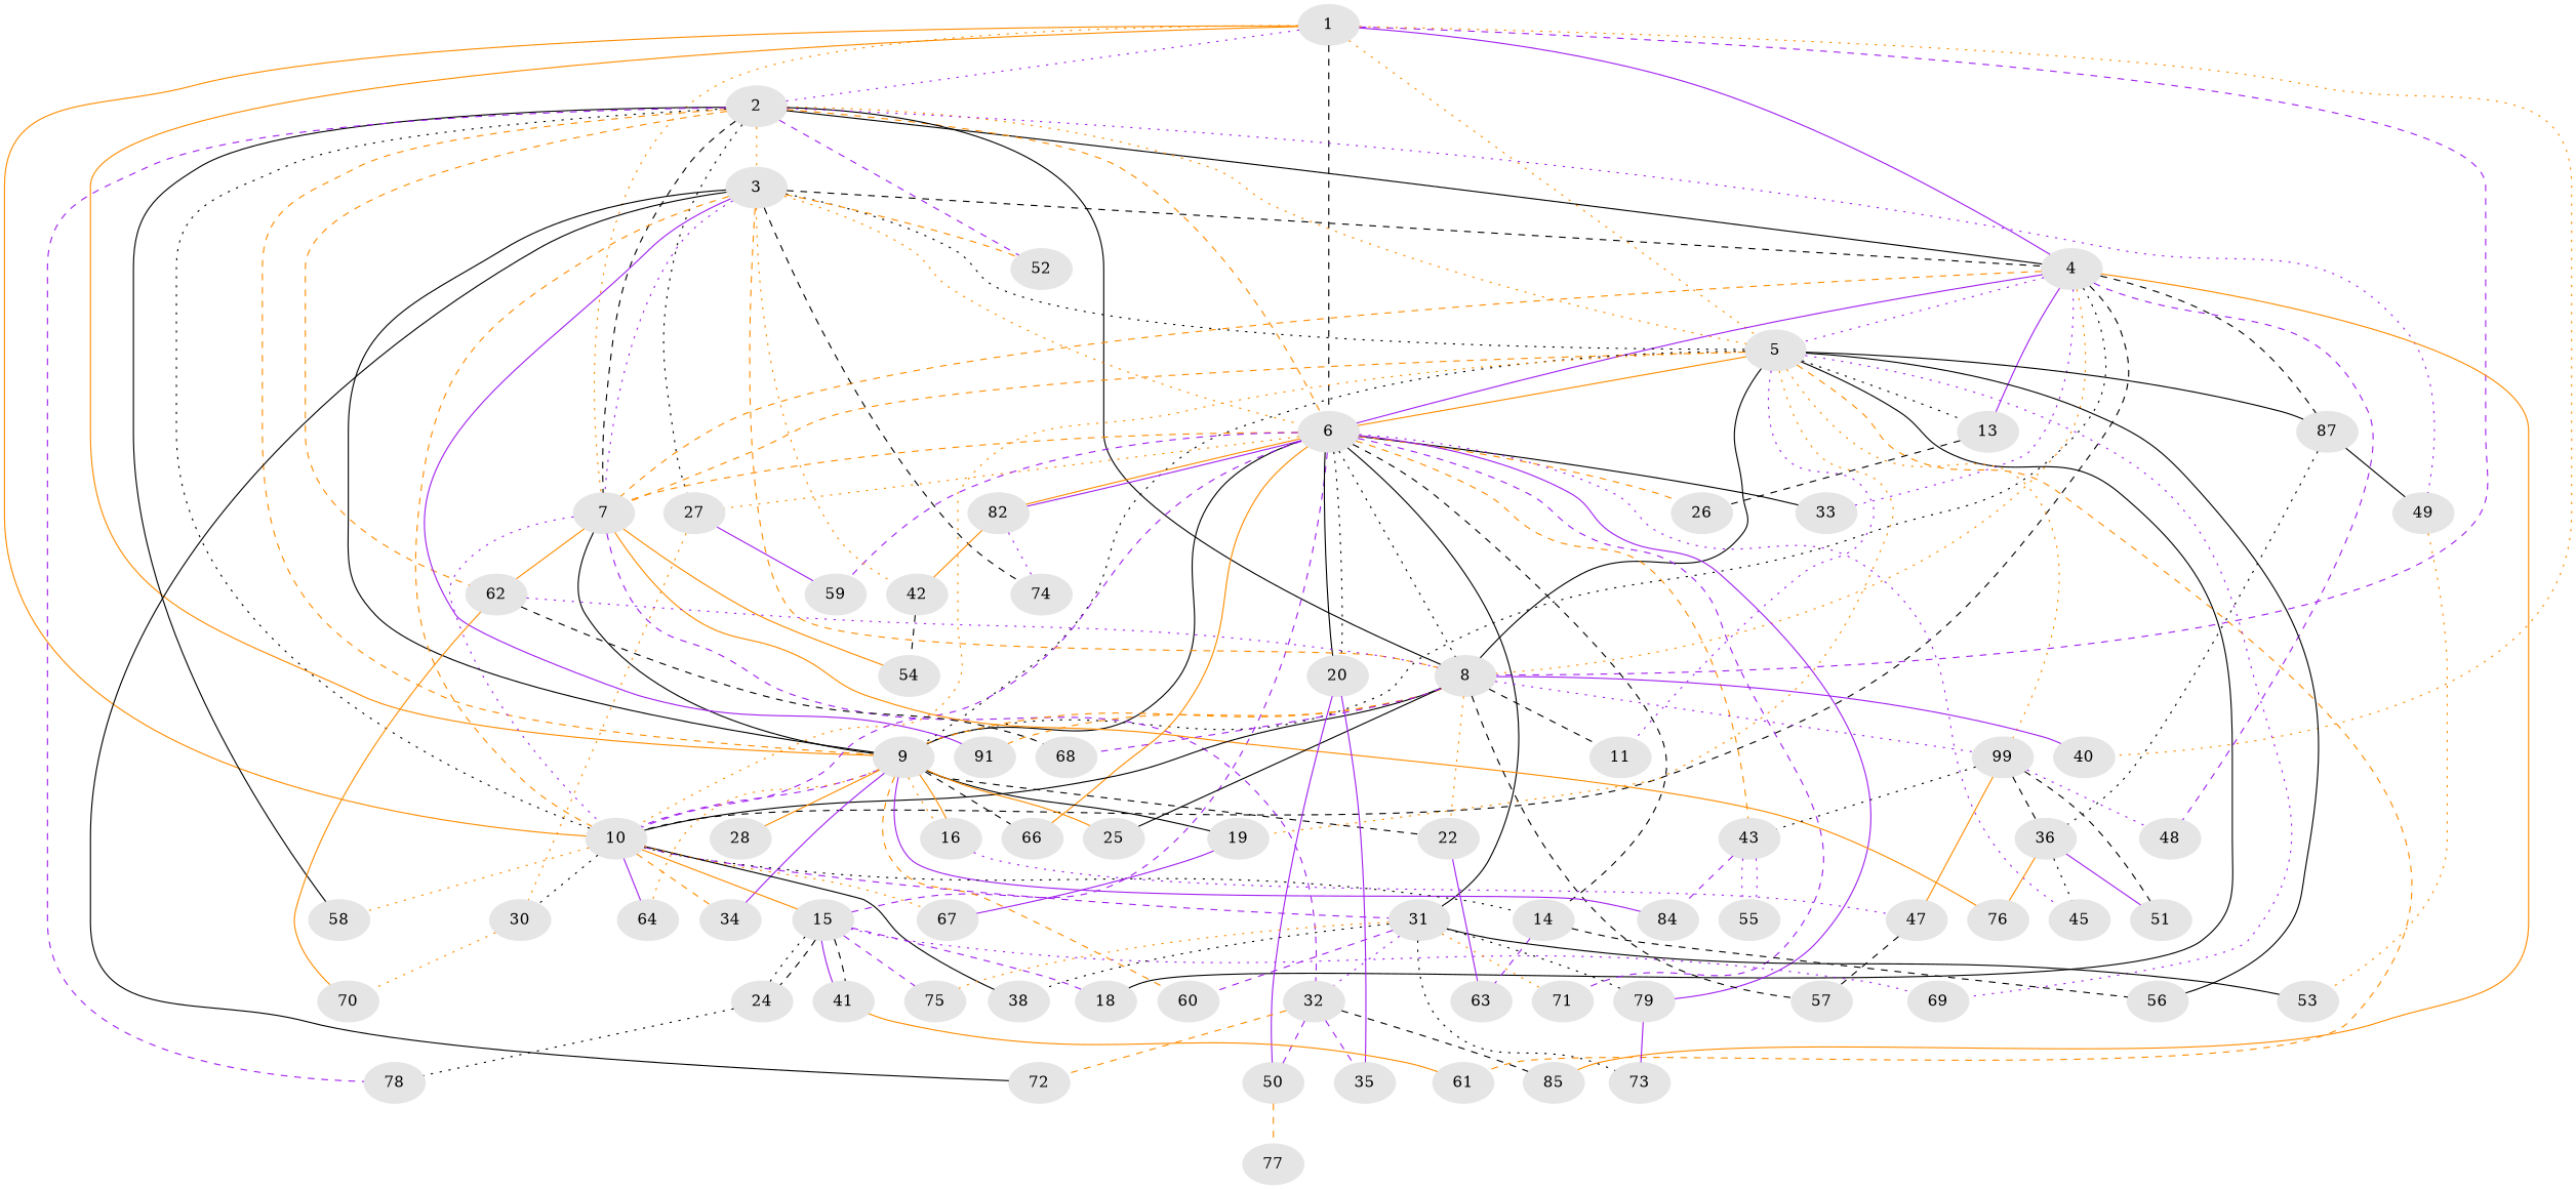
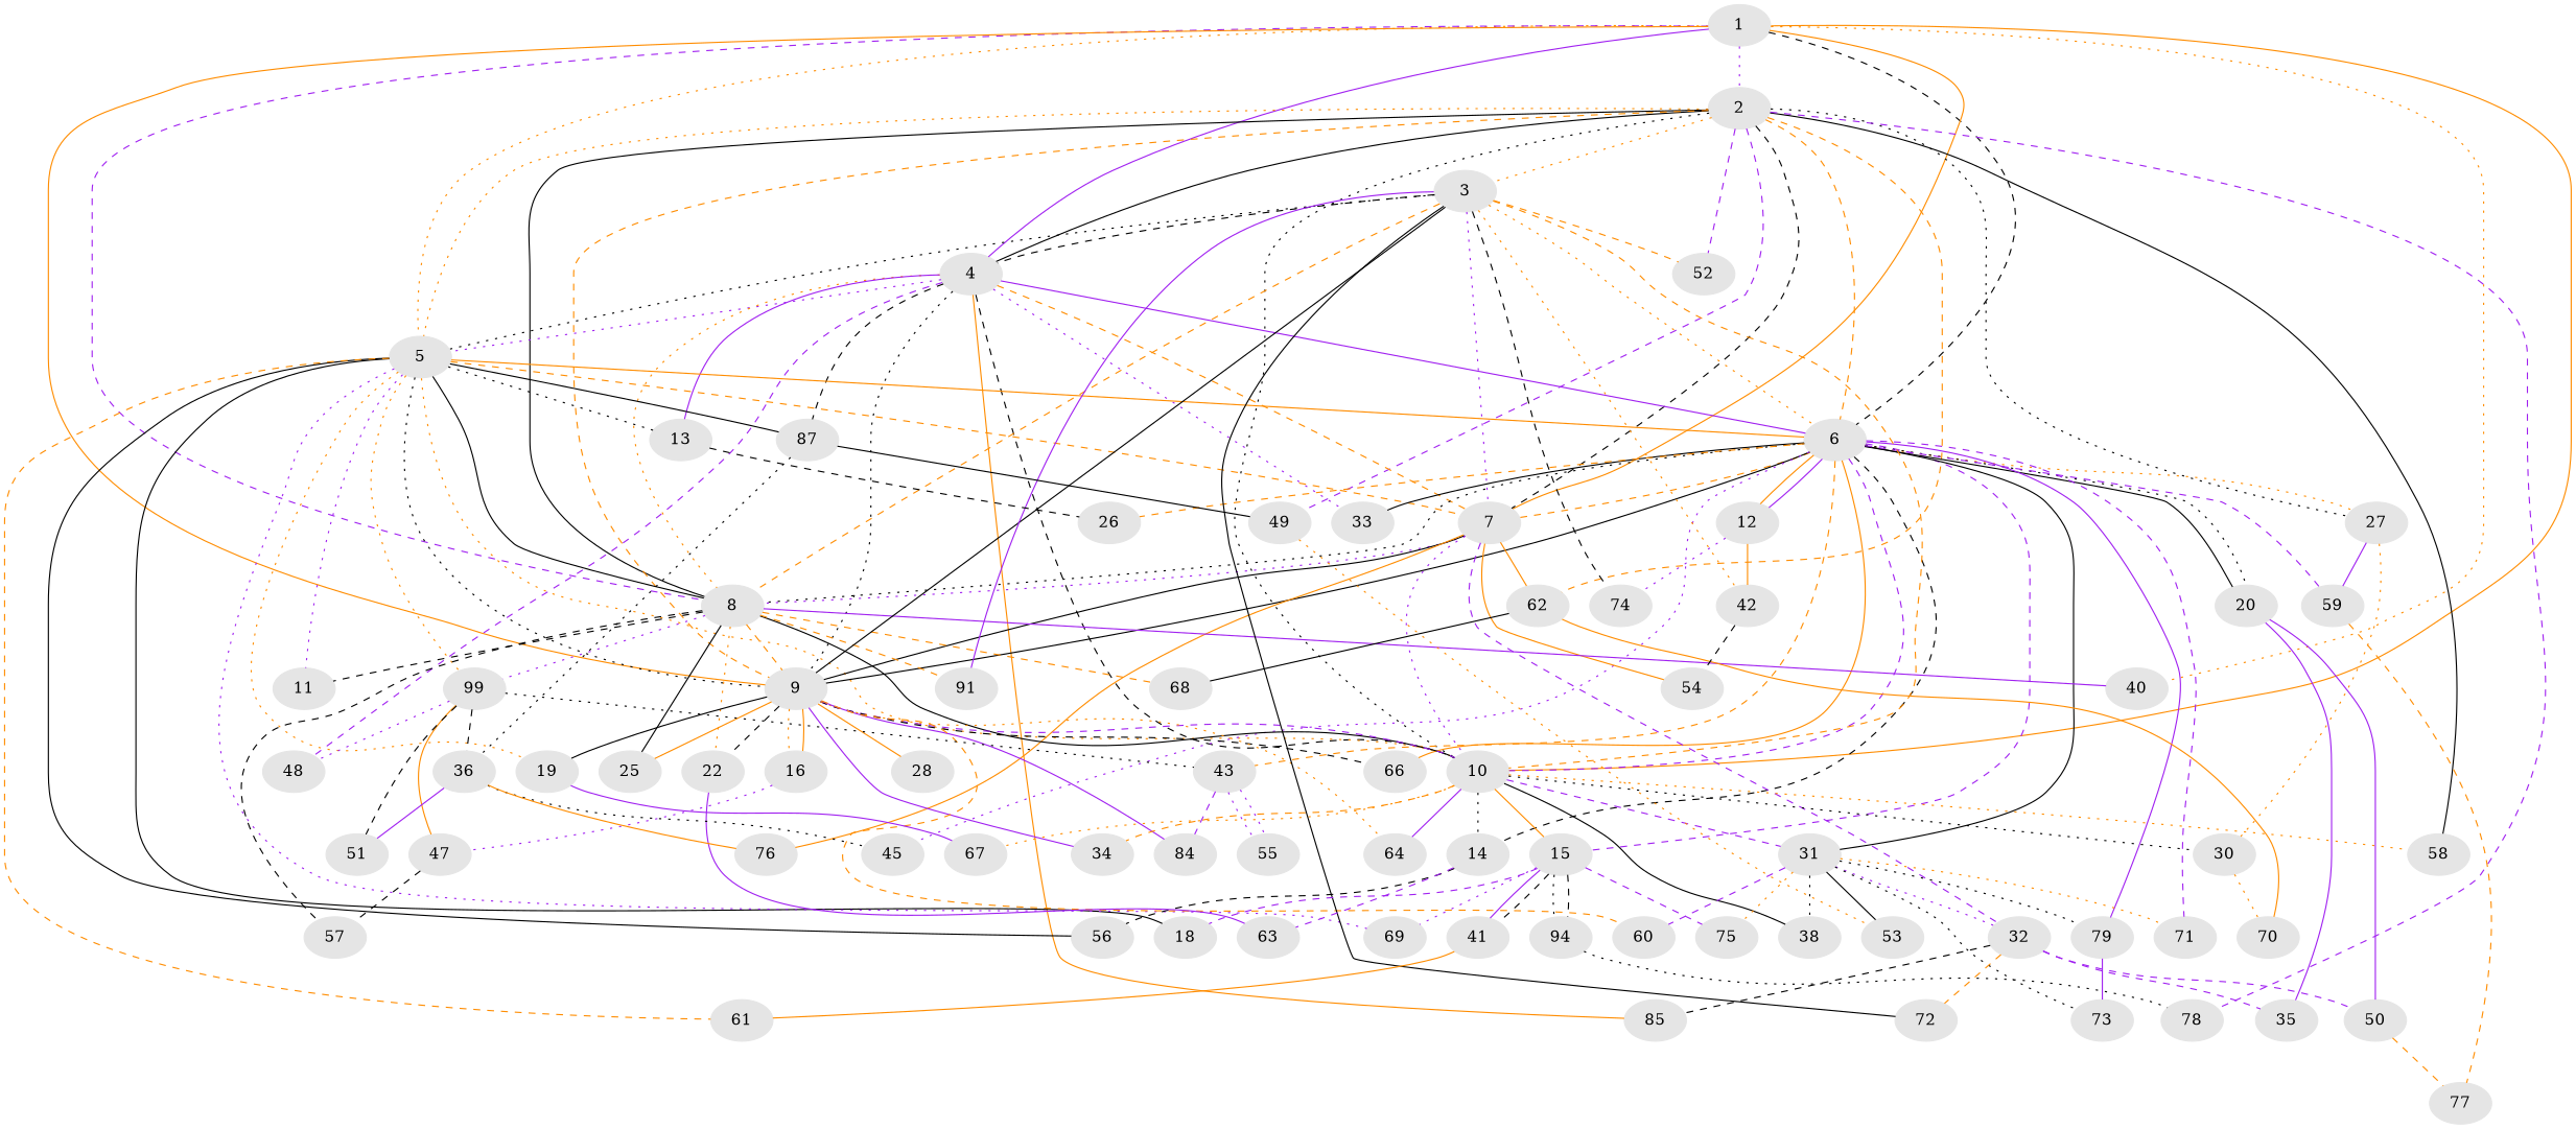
  graph {
    node [color=gray90 style=filled]
    edge [color=darkorange style=dashed]
    1
    2
    4
    5
    6
    7
    8
    9
    10
    40
    3
    27
    49
    52
    58
    62
    78
    n18 [label=91]
    42
    72
    74
    13
    n23 [label=87]
    33
    48
    n26 [label=85]
    11
    18
    19
    n30 [label=99]
    56
    61
    69
-   12 [label=82]
+   12
    14
    15
    20
    26
    31
    n40 [label=79]
    43
    45
    59
    66
    71
    32
    54
    76
    22
    25
    57
    68
    28
    64
    16
    34
    n57 [label=84]
    60
    30
    38
    67
    53
    70
    36
    47
    51
    63
-   24
+   24 [label=94]
    41
    75
    35
    50
    73
    55
    77
    1 -- 2 [color=purple style=dotted]
    1 -- 4 [color=purple style=solid]
    1 -- 5 [style=dotted]
    1 -- 6 [color=black]
-   1 -- 7 [style=dotted]
+   1 -- 7 [style=solid]
    1 -- 8 [color=purple]
    1 -- 9 [style=solid]
    1 -- 10 [style=solid]
    1 -- 40 [style=dotted]
    2 -- 4 [color=black style=solid]
    2 -- 5 [style=dotted]
    2 -- 6
    2 -- 7 [color=black]
    2 -- 8 [color=black style=solid]
    2 -- 9
    2 -- 10 [color=black style=dotted]
    2 -- 3 [style=dotted]
    2 -- 27 [color=black style=dotted]
-   2 -- 49 [color=purple style=dotted]
+   2 -- 49 [color=purple]
    2 -- 52 [color=purple]
    2 -- 58 [color=black style=solid]
    2 -- 62
    2 -- 78 [color=purple]
    4 -- 5 [color=purple style=dotted]
    4 -- 6 [color=purple style=solid]
    4 -- 7
    4 -- 8 [style=dotted]
    4 -- 9 [color=black style=dotted]
    4 -- 10 [color=black]
    4 -- 13 [color=purple style=solid]
    4 -- n23 [color=black]
    4 -- 33 [color=purple style=dotted]
    4 -- 48 [color=purple]
    4 -- n26 [style=solid]
    5 -- 6 [style=solid]
    5 -- 7
    5 -- 8 [color=black style=solid]
    5 -- 9 [color=black style=dotted]
    5 -- 10 [style=dotted]
    5 -- 13 [color=black style=dotted]
    5 -- n23 [color=black style=solid]
    5 -- 11 [color=purple style=dotted]
    5 -- 18 [color=black style=solid]
    5 -- 19 [style=dotted]
    5 -- n30 [style=dotted]
    5 -- 56 [color=black style=solid]
    5 -- 61
    5 -- 69 [color=purple style=dotted]
    6 -- 7
    6 -- 8 [color=black style=dotted]
    6 -- 9 [color=black style=solid]
    6 -- 10 [color=purple]
    6 -- 27 [style=dotted]
    6 -- 33 [color=black style=solid]
    6 -- 12 [style=solid]
    6 -- 12 [color=purple style=solid]
    6 -- 14 [color=black]
    6 -- 15 [color=purple]
    6 -- 20 [color=black style=solid]
    6 -- 20 [color=black style=dotted]
    6 -- 26
    6 -- 31 [color=black style=solid]
    6 -- n40 [color=purple style=solid]
    6 -- 43
    6 -- 45 [color=purple style=dotted]
    6 -- 59 [color=purple]
    6 -- 66 [style=solid]
    6 -- 71 [color=purple]
-   62 -- 8 [color=purple style=dotted]
+   7 -- 8 [color=purple style=dotted]
    7 -- 9 [color=black style=solid]
    7 -- 10 [color=purple style=dotted]
    7 -- 62 [style=solid]
    7 -- 32 [color=purple]
    7 -- 54 [style=solid]
    7 -- 76 [style=solid]
    8 -- 9
    8 -- 10 [color=black style=solid]
    8 -- 40 [color=purple style=solid]
    8 -- n18
    8 -- 11 [color=black]
    8 -- n30 [color=purple style=dotted]
    8 -- 22 [style=dotted]
    8 -- 25 [color=black style=solid]
    8 -- 57 [color=black]
-   8 -- 68 [color=purple]
+   8 -- 68
    9 -- 10 [color=purple]
    9 -- 19 [color=black style=solid]
    9 -- 66 [color=black]
    9 -- 22 [color=black]
    9 -- 25 [style=solid]
    9 -- 28 [style=solid]
    9 -- 64 [style=dotted]
    9 -- 16 [style=dotted]
    9 -- 16 [style=solid]
    9 -- 34 [color=purple style=solid]
    9 -- n57 [color=purple style=solid]
    9 -- 60
    10 -- 58 [style=dotted]
    10 -- 14 [color=black style=dotted]
    10 -- 15 [style=solid]
    10 -- 31 [color=purple]
    10 -- 64 [color=purple style=solid]
    10 -- 34
    10 -- 30 [color=black style=dotted]
    10 -- 38 [color=black style=solid]
    10 -- 67 [style=dotted]
    3 -- 4 [color=black]
    3 -- 5 [color=black style=dotted]
    3 -- 6 [style=dotted]
    3 -- 7 [color=purple style=dotted]
    3 -- 8
    3 -- 9 [color=black style=solid]
    3 -- 10
    3 -- 52
    3 -- n18 [color=purple style=solid]
    3 -- 42 [style=dotted]
    3 -- 72 [color=black style=solid]
    3 -- 74 [color=black]
    27 -- 59 [color=purple style=solid]
    27 -- 30 [style=dotted]
    49 -- 53 [style=dotted]
-   62 -- 68 [color=black]
+   62 -- 68 [color=black style=solid]
    62 -- 70 [style=solid]
    42 -- 54 [color=black]
    13 -- 26 [color=black]
    n23 -- 49 [color=black style=solid]
    n23 -- 36 [color=black style=dotted]
    19 -- 67 [color=purple style=solid]
    n30 -- 48 [color=purple style=dotted]
    n30 -- 43 [color=black style=dotted]
    n30 -- 36 [color=black]
    n30 -- 47 [style=solid]
    n30 -- 51 [color=black]
    12 -- 42 [style=solid]
    12 -- 74 [color=purple style=dotted]
    14 -- 56 [color=black]
    14 -- 63 [color=purple]
    15 -- 18 [color=purple]
    15 -- 69 [color=purple style=dotted]
    15 -- 24 [color=black style=dotted]
    15 -- 24 [color=black]
    15 -- 41 [color=purple style=solid]
    15 -- 41 [color=black]
    15 -- 75 [color=purple]
    20 -- 35 [color=purple style=solid]
    20 -- 50 [color=purple style=solid]
    31 -- n40 [color=black style=dotted]
    31 -- 71 [style=dotted]
    31 -- 32 [color=purple style=dotted]
    31 -- 60 [color=purple]
    31 -- 38 [color=black style=dotted]
    31 -- 53 [color=black style=solid]
    31 -- 75 [style=dotted]
    31 -- 73 [color=black style=dotted]
    n40 -- 73 [color=purple style=solid]
    43 -- n57 [color=purple]
    43 -- 55 [color=purple style=dotted]
    43 -- 55 [color=purple style=dotted]
+   59 -- 77
    32 -- 72
    32 -- n26 [color=black]
    32 -- 35 [color=purple]
    32 -- 50 [color=purple]
    22 -- 63 [color=purple style=solid]
    16 -- 47 [color=purple style=dotted]
    30 -- 70 [style=dotted]
    36 -- 45 [color=black style=dotted]
    36 -- 76 [style=solid]
    36 -- 51 [color=purple style=solid]
    47 -- 57 [color=black]
    24 -- 78 [color=black style=dotted]
    41 -- 61 [style=solid]
    50 -- 77
  }
